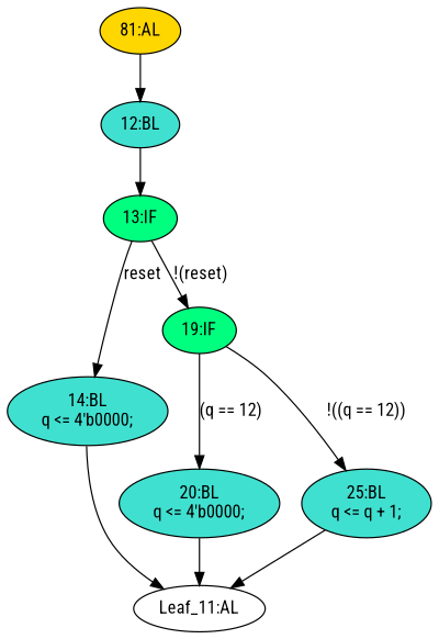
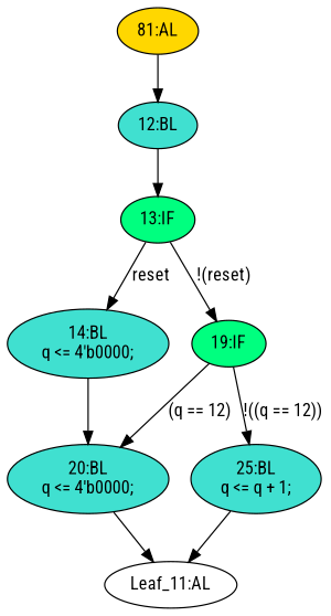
  strict digraph {
    fontname="Roboto Condensed"
    node [fillcolor=turquoise fontname="Roboto Condensed" statements="[]" style=filled typ=Block]
    edge [cond="[]" fontname="Roboto Condensed" lineno=None]
    n1 [ast="<pyverilog.vparser.ast.Block object at 0x7f83d6138610>" label="14:BL\nq <= 4'b0000;" statements="[<pyverilog.vparser.ast.NonblockingSubstitution object at 0x7f83d61383d0>]"]
    n2 [def_var="['q']" label="Leaf_11:AL" fillcolor="" statements="" style="" typ=""]
    n3 [ast="<pyverilog.vparser.ast.IfStatement object at 0x7f83d6138790>" fillcolor=springgreen label="13:IF" typ=IfStatement]
    n4 [ast="<pyverilog.vparser.ast.IfStatement object at 0x7f83d6138810>" fillcolor=springgreen label="19:IF" typ=IfStatement]
    n5 [ast="<pyverilog.vparser.ast.Block object at 0x7f83d6138ad0>" label="20:BL\nq <= 4'b0000;" statements="[<pyverilog.vparser.ast.NonblockingSubstitution object at 0x7f83d6138b10>]"]
    n6 [ast="<pyverilog.vparser.ast.Block object at 0x7f83d6138850>" label="25:BL\nq <= q + 1;" statements="[<pyverilog.vparser.ast.NonblockingSubstitution object at 0x7f83d6138890>]"]
    n7 [ast="<pyverilog.vparser.ast.Block object at 0x7f83d6138750>" label="12:BL"]
    n8 [ast="<pyverilog.vparser.ast.Always object at 0x7f83d6138650>" clk_sens=True fillcolor=gold label="81:AL" sens="['clk']" typ=Always use_var="['reset', 'q']"]
-   n1 -> n2
+   n1 -> n5
    n3 -> n1 [cond="['reset']" label=reset lineno=13]
    n3 -> n4 [cond="['reset']" label="!(reset)" lineno=13]
    n4 -> n5 [cond="['q']" label="(q == 12)" lineno=19]
    n4 -> n6 [cond="['q']" label="!((q == 12))" lineno=19]
    n5 -> n2
    n6 -> n2
    n7 -> n3
    n8 -> n7
  }
